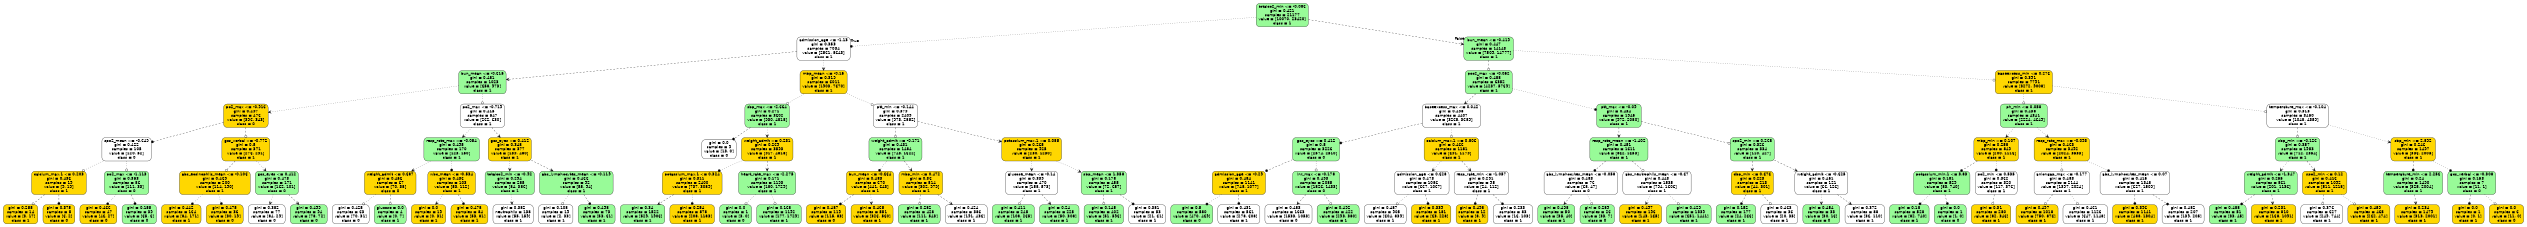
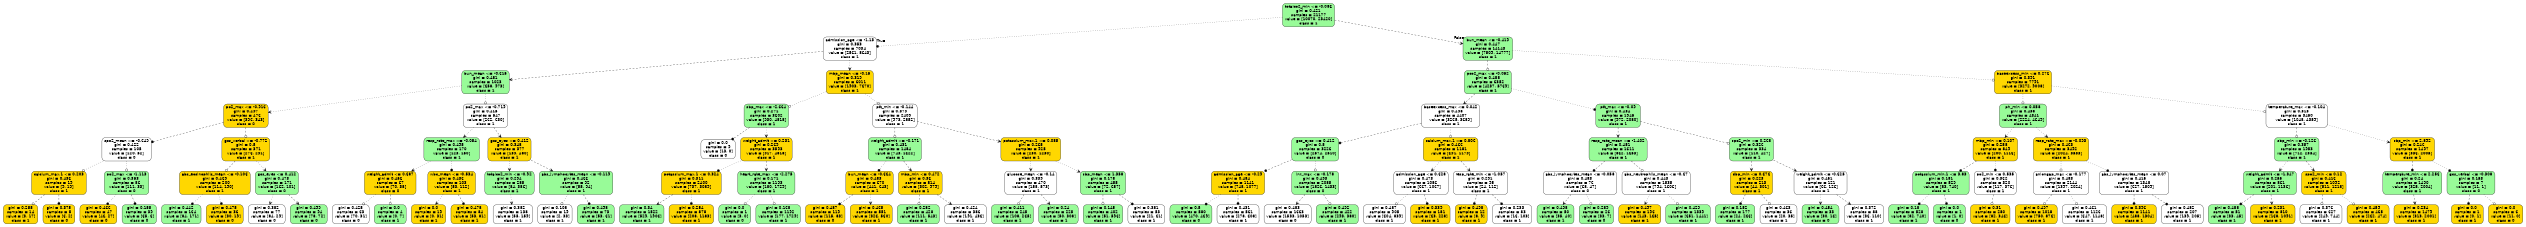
  digraph {
    node [color=black fillcolor=palegreen fontname=helvetica shape=box style="filled, rounded"]
    edge [arrowhead=vee fontname=helvetica style=dashed]
    n1 [label="totalco2_min <= -0.086\ngini = 0.421\nsamples = 21177\nvalue = [10070, 23420]\nclass = 1"]
    n2 [fillcolor=white label="admission_age <= -1.13\ngini = 0.353\nsamples = 7034\nvalue = [2561, 8643]\nclass = 1"]
    n3 [label="bun_mean <= -0.419\ngini = 0.447\nsamples = 14143\nvalue = [7509, 14777]\nclass = 1"]
    n4 [label="bun_mean <= -0.615\ngini = 0.481\nsamples = 1023\nvalue = [658, 973]\nclass = 1"]
    n5 [fillcolor=gold label="mbp_mean <= -0.15\ngini = 0.319\nsamples = 6011\nvalue = [1903, 7670]\nclass = 1"]
    n6 [label="pco2_max <= -0.052\ngini = 0.488\nsamples = 6352\nvalue = [4237, 5769]\nclass = 1"]
    n7 [fillcolor=gold label="baseexcess_min <= 0.276\ngini = 0.391\nsamples = 7791\nvalue = [3272, 9008]\nclass = 1"]
    n8 [fillcolor=gold label="po2_max <= -0.916\ngini = 0.497\nsamples = 476\nvalue = [396, 343]\nclass = 0"]
    n9 [fillcolor=white label="po2_max <= -0.719\ngini = 0.415\nsamples = 547\nvalue = [262, 630]\nclass = 1"]
    n10 [label="sbp_max <= -2.664\ngini = 0.271\nsamples = 3602\nvalue = [930, 4818]\nclass = 1"]
    n11 [fillcolor=white label="ptt_min <= -0.144\ngini = 0.379\nsamples = 2409\nvalue = [973, 2852]\nclass = 1"]
    n12 [fillcolor=white label="spo2_mean <= -0.649\ngini = 0.422\nsamples = 105\nvalue = [120, 52]\nclass = 0"]
    n13 [fillcolor=gold label="gcs_verbal <= -0.772\ngini = 0.5\nsamples = 371\nvalue = [276, 291]\nclass = 1"]
    n14 [label="resp_rate_max <= -0.054\ngini = 0.495\nsamples = 170\nvalue = [123, 150]\nclass = 1"]
    n15 [fillcolor=gold label="gcs_eyes <= 0.412\ngini = 0.348\nsamples = 377\nvalue = [139, 480]\nclass = 1"]
    n16 [fillcolor=gold label="calcium_max.1 <= 0.203\ngini = 0.436\nsamples = 19\nvalue = [9, 19]\nclass = 1"]
    n17 [label="po2_max <= -1.113\ngini = 0.353\nsamples = 86\nvalue = [111, 33]\nclass = 0"]
    n18 [fillcolor=gold label="abs_eosinophils_mean <= -0.106\ngini = 0.469\nsamples = 200\nvalue = [114, 190]\nclass = 1"]
    n19 [label="gcs_eyes <= 0.412\ngini = 0.473\nsamples = 171\nvalue = [162, 101]\nclass = 0"]
    n20 [fillcolor=gold label="gini = 0.255\nsamples = 14\nvalue = [3, 17]\nclass = 1"]
    n21 [fillcolor=gold label="gini = 0.375\nsamples = 5\nvalue = [6, 2]\nclass = 0"]
    n22 [fillcolor=gold label="gini = 0.466\nsamples = 47\nvalue = [46, 27]\nclass = 0"]
    n23 [label="gini = 0.155\nsamples = 39\nvalue = [65, 6]\nclass = 0"]
-   n24 [fillcolor=gold label="gini = 0.442\nsamples = 164\nvalue = [84, 171]\nclass = 1"]
+   n24 [label="gini = 0.442\nsamples = 164\nvalue = [84, 171]\nclass = 1"]
    n25 [fillcolor=gold label="gini = 0.475\nsamples = 36\nvalue = [30, 19]\nclass = 0"]
    n26 [fillcolor=white label="gini = 0.382\nsamples = 77\nvalue = [84, 29]\nclass = 0"]
    n27 [label="gini = 0.499\nsamples = 94\nvalue = [78, 72]\nclass = 0"]
    n28 [fillcolor=gold label="weight_admit <= 0.687\ngini = 0.456\nsamples = 67\nvalue = [70, 38]\nclass = 0"]
    n29 [fillcolor=gold label="wbc_mean <= -0.534\ngini = 0.436\nsamples = 103\nvalue = [53, 112]\nclass = 1"]
    n30 [label="totalco2_min <= -0.92\ngini = 0.294\nsamples = 285\nvalue = [84, 386]\nclass = 1"]
    n31 [label="abs_lymphocytes_mean <= -0.119\ngini = 0.466\nsamples = 92\nvalue = [55, 94]\nclass = 1"]
    n32 [fillcolor=white label="gini = 0.425\nsamples = 63\nvalue = [70, 31]\nclass = 0"]
-   n33 [label="glucose = 0.0\nsamples = 4\nvalue = [0, 7]\nclass = 1"]
+   n33 [label="gini = 0.0\nsamples = 4\nvalue = [0, 7]\nclass = 1"]
    n34 [fillcolor=gold label="gini = 0.0\nsamples = 19\nvalue = [0, 31]\nclass = 1"]
    n35 [fillcolor=gold label="gini = 0.478\nsamples = 84\nvalue = [53, 81]\nclass = 1"]
-   n36 [fillcolor=white label="gini = 0.382\nneutrophils = 138\nvalue = [55, 159]\nclass = 1"]
+   n36 [fillcolor=white label="gini = 0.382\nsamples = 138\nvalue = [55, 159]\nclass = 1"]
    n37 [fillcolor=white label="gini = 0.108\nsamples = 19\nvalue = [2, 33]\nclass = 1"]
    n38 [label="gini = 0.498\nsamples = 73\nvalue = [53, 61]\nclass = 1"]
    n39 [fillcolor=white label="gini = 0.0\nsamples = 9\nvalue = [13, 0]\nclass = 0"]
    n40 [fillcolor=gold label="weight_admit <= 0.231\ngini = 0.269\nsamples = 3593\nvalue = [917, 4818]\nclass = 1"]
    n41 [label="weight_admit <= -0.171\ngini = 0.431\nsamples = 1484\nvalue = [743, 1622]\nclass = 1"]
    n42 [fillcolor=gold label="potassium_max.1 <= 0.085\ngini = 0.265\nsamples = 925\nvalue = [230, 1230]\nclass = 1"]
    n43 [fillcolor=gold label="potassium_max.1 <= 0.324\ngini = 0.311\nsamples = 2400\nvalue = [737, 3089]\nclass = 1"]
    n44 [label="heart_rate_max <= -2.275\ngini = 0.171\nsamples = 1193\nvalue = [180, 1729]\nclass = 1"]
    n45 [label="gini = 0.34\nsamples = 1522\nvalue = [529, 1906]\nclass = 1"]
    n46 [fillcolor=gold label="gini = 0.254\nsamples = 878\nvalue = [208, 1183]\nclass = 1"]
    n47 [label="gini = 0.0\nsamples = 1\nvalue = [3, 0]\nclass = 0"]
    n48 [label="gini = 0.168\nsamples = 1192\nvalue = [177, 1729]\nclass = 1"]
    n49 [fillcolor=gold label="bun_mean <= -0.664\ngini = 0.483\nsamples = 670\nvalue = [441, 643]\nclass = 1"]
    n50 [fillcolor=gold label="mbp_min <= 0.472\ngini = 0.36\nsamples = 814\nvalue = [302, 979]\nclass = 1"]
    n51 [fillcolor=white label="glucose_mean <= -0.14\ngini = 0.339\nsamples = 470\nvalue = [158, 573]\nclass = 1"]
    n52 [label="sbp_mean <= 1.358\ngini = 0.178\nsamples = 455\nvalue = [72, 657]\nclass = 1"]
    n53 [fillcolor=gold label="gini = 0.487\nsamples = 119\nvalue = [115, 83]\nclass = 0"]
    n54 [fillcolor=gold label="gini = 0.465\nsamples = 551\nvalue = [326, 560]\nclass = 1"]
    n55 [label="gini = 0.282\nsamples = 428\nvalue = [111, 543]\nclass = 1"]
    n56 [fillcolor=white label="gini = 0.424\nsamples = 386\nvalue = [191, 436]\nclass = 1"]
    n57 [label="gini = 0.411\nsamples = 245\nvalue = [108, 265]\nclass = 1"]
    n58 [label="gini = 0.24\nsamples = 225\nvalue = [50, 308]\nclass = 1"]
    n59 [label="gini = 0.145\nsamples = 402\nvalue = [51, 596]\nclass = 1"]
    n60 [fillcolor=white label="gini = 0.381\nsamples = 53\nvalue = [21, 61]\nclass = 1"]
    n61 [fillcolor=white label="baseexcess_max <= 0.042\ngini = 0.498\nsamples = 4407\nvalue = [3265, 3689]\nclass = 1"]
    n62 [label="ptt_max <= -0.09\ngini = 0.434\nsamples = 1945\nvalue = [972, 2080]\nclass = 1"]
    n63 [label="ph_min <= 0.058\ngini = 0.438\nsamples = 4341\nvalue = [2224, 4649]\nclass = 1"]
    n64 [fillcolor=white label="temperature_max <= -0.104\ngini = 0.313\nsamples = 3450\nvalue = [1048, 4359]\nclass = 1"]
    n65 [label="gcs_eyes <= 0.412\ngini = 0.5\nsamples = 3226\nvalue = [2574, 2510]\nclass = 0"]
    n66 [fillcolor=gold label="calcium_max.1 <= 0.806\ngini = 0.466\nsamples = 1181\nvalue = [691, 1179]\nclass = 1"]
    n67 [label="resp_rate_mean <= -1.402\ngini = 0.451\nsamples = 1611\nvalue = [862, 1653]\nclass = 1"]
    n68 [label="spo2_min <= 0.268\ngini = 0.326\nsamples = 334\nvalue = [110, 427]\nclass = 1"]
    n69 [fillcolor=gold label="admission_age <= -0.29\ngini = 0.484\nsamples = 1141\nvalue = [748, 1077]\nclass = 1"]
    n70 [label="inr_max <= -0.178\ngini = 0.493\nsamples = 2085\nvalue = [1826, 1433]\nclass = 0"]
    n71 [fillcolor=white label="admission_age <= 0.628\ngini = 0.473\nsamples = 1086\nvalue = [667, 1067]\nclass = 1"]
    n72 [fillcolor=white label="resp_rate_min <= -1.057\ngini = 0.291\nsamples = 95\nvalue = [24, 112]\nclass = 1"]
    n73 [label="gini = 0.5\nsamples = 580\nvalue = [470, 469]\nclass = 0"]
    n74 [fillcolor=white label="gini = 0.431\nsamples = 561\nvalue = [278, 608]\nclass = 1"]
    n75 [fillcolor=white label="gini = 0.483\nsamples = 1663\nvalue = [1533, 1053]\nclass = 0"]
    n76 [label="gini = 0.492\nsamples = 422\nvalue = [293, 380]\nclass = 1"]
    n77 [fillcolor=white label="gini = 0.487\nsamples = 905\nvalue = [604, 839]\nclass = 1"]
    n78 [fillcolor=gold label="gini = 0.339\nsamples = 181\nvalue = [63, 228]\nclass = 1"]
    n79 [fillcolor=gold label="gini = 0.498\nsamples = 12\nvalue = [8, 9]\nclass = 1"]
    n80 [fillcolor=white label="gini = 0.233\nsamples = 83\nvalue = [16, 103]\nclass = 1"]
    n81 [fillcolor=white label="abs_lymphocytes_mean <= -0.058\ngini = 0.483\nsamples = 76\nvalue = [68, 47]\nclass = 0"]
    n82 [fillcolor=white label="abs_neutrophils_mean <= -0.67\ngini = 0.443\nsamples = 1535\nvalue = [794, 1606]\nclass = 1"]
    n83 [fillcolor=gold label="dbp_min <= 0.676\ngini = 0.223\nsamples = 213\nvalue = [44, 301]\nclass = 1"]
    n84 [fillcolor=white label="weight_admit <= -0.625\ngini = 0.451\nsamples = 121\nvalue = [66, 126]\nclass = 1"]
    n85 [label="gini = 0.498\nsamples = 50\nvalue = [35, 40]\nclass = 1"]
    n86 [label="gini = 0.289\nsamples = 26\nvalue = [33, 7]\nclass = 0"]
    n87 [fillcolor=gold label="gini = 0.497\nsamples = 196\nvalue = [143, 165]\nclass = 1"]
    n88 [label="gini = 0.429\nsamples = 1339\nvalue = [651, 1441]\nclass = 1"]
    n89 [label="gini = 0.152\nsamples = 177\nvalue = [24, 266]\nclass = 1"]
    n90 [fillcolor=white label="gini = 0.463\nsamples = 36\nvalue = [20, 35]\nclass = 1"]
    n91 [label="gini = 0.454\nsamples = 33\nvalue = [30, 16]\nclass = 0"]
    n92 [fillcolor=white label="gini = 0.372\nsamples = 88\nvalue = [36, 110]\nclass = 1"]
    n93 [fillcolor=gold label="mbp_min <= 0.107\ngini = 0.258\nsamples = 849\nvalue = [200, 1116]\nclass = 1"]
    n94 [fillcolor=gold label="resp_rate_max <= -0.093\ngini = 0.463\nsamples = 3492\nvalue = [2024, 3533]\nclass = 1"]
    n95 [label="sbp_min <= -0.126\ngini = 0.357\nsamples = 1953\nvalue = [712, 2354]\nclass = 1"]
    n96 [fillcolor=gold label="sbp_min <= 2.892\ngini = 0.246\nsamples = 1497\nvalue = [336, 2005]\nclass = 1"]
    n97 [label="potassium_min.1 <= 3.83\ngini = 0.181\nsamples = 529\nvalue = [83, 740]\nclass = 1"]
    n98 [fillcolor=white label="po2_min <= 0.535\ngini = 0.362\nsamples = 320\nvalue = [117, 376]\nclass = 1"]
    n99 [fillcolor=white label="aniongap_max <= -0.177\ngini = 0.483\nsamples = 2144\nvalue = [1397, 2024]\nclass = 1"]
    n100 [fillcolor=white label="abs_lymphocytes_mean <= 0.07\ngini = 0.415\nsamples = 1348\nvalue = [627, 1509]\nclass = 1"]
    n101 [label="gini = 0.18\nsamples = 528\nvalue = [82, 740]\nclass = 1"]
    n102 [label="gini = 0.0\nsamples = 1\nvalue = [1, 0]\nclass = 0"]
    n103 [fillcolor=gold label="gini = 0.31\nsamples = 280\nvalue = [82, 346]\nclass = 1"]
    n104 [fillcolor=gold label="gini = 0.497\nsamples = 1018\nvalue = [750, 876]\nclass = 1"]
    n105 [fillcolor=white label="gini = 0.461\nsamples = 1126\nvalue = [647, 1148]\nclass = 1"]
    n106 [fillcolor=gold label="gini = 0.396\nsamples = 1141\nvalue = [488, 1304]\nclass = 1"]
    n107 [fillcolor=white label="gini = 0.482\nsamples = 207\nvalue = [139, 205]\nclass = 1"]
    n108 [label="weight_admit <= -1.347\ngini = 0.255\nsamples = 861\nvalue = [201, 1136]\nclass = 1"]
    n109 [fillcolor=gold label="spo2_min <= 0.12\ngini = 0.416\nsamples = 1092\nvalue = [511, 1218]\nclass = 1"]
    n110 [label="temperature_min <= 2.256\ngini = 0.24\nsamples = 1490\nvalue = [325, 2004]\nclass = 1"]
    n111 [label="gcs_verbal <= -0.308\ngini = 0.153\nsamples = 7\nvalue = [11, 1]\nclass = 0"]
    n112 [label="gini = 0.488\nsamples = 51\nvalue = [33, 45]\nclass = 1"]
    n113 [fillcolor=gold label="gini = 0.231\nsamples = 810\nvalue = [168, 1091]\nclass = 1"]
    n114 [fillcolor=white label="gini = 0.376\nsamples = 627\nvalue = [249, 744]\nclass = 1"]
    n115 [fillcolor=gold label="gini = 0.459\nsamples = 465\nvalue = [262, 474]\nclass = 1"]
    n116 [fillcolor=gold label="gini = 0.234\nsamples = 1479\nvalue = [313, 2001]\nclass = 1"]
    n117 [fillcolor=gold label="gini = 0.0\nsamples = 1\nvalue = [0, 1]\nclass = 1"]
    n118 [fillcolor=gold label="gini = 0.0\nsamples = 6\nvalue = [11, 0]\nclass = 0"]
    n1 -> n2 [arrowhead=dot headlabel=True labelangle=45 labeldistance=2.5 style=dotted]
    n1 -> n3 [headlabel=False labelangle=-45 labeldistance=2.5]
    n2 -> n4
    n2 -> n5 [style=dotted]
    n3 -> n6 [arrowhead=odot]
    n3 -> n7 [arrowhead=odot style=dotted]
    n4 -> n8 [style=dotted]
    n4 -> n9 [arrowhead=odot style=dotted]
    n5 -> n10 [arrowhead=odot style=dotted]
    n5 -> n11 [arrowhead=odot style=dotted]
    n6 -> n61
    n6 -> n62 [arrowhead=dot style=dotted]
    n7 -> n63 [arrowhead=odot style=dotted]
    n7 -> n64 [arrowhead=odot style=dotted]
    n8 -> n12 [arrowhead=dot]
    n8 -> n13 [arrowhead=odot]
    n9 -> n14 [style=dotted]
    n9 -> n15
    n10 -> n39 [arrowhead=dot]
    n10 -> n40 [style=dotted]
    n11 -> n41 [arrowhead=odot]
    n11 -> n42
    n12 -> n16 [arrowhead=odot style=dotted]
    n12 -> n17 [arrowhead=odot style=dotted]
    n13 -> n18 [arrowhead=odot]
    n13 -> n19 [style=dotted]
    n14 -> n28 [style=dotted]
    n14 -> n29 [arrowhead=dot style=dotted]
    n15 -> n30 [style=dotted]
    n15 -> n31
    n16 -> n20 [arrowhead=odot]
    n16 -> n21 [arrowhead=dot]
    n17 -> n22 [arrowhead=dot style=dotted]
    n17 -> n23 [arrowhead=dot]
    n18 -> n24 [arrowhead=dot style=dotted]
    n18 -> n25 [arrowhead=dot style=dotted]
    n19 -> n26 [style=dotted]
    n19 -> n27
    n28 -> n32 [arrowhead=odot style=dotted]
    n28 -> n33 [arrowhead=odot]
    n29 -> n34 [style=dotted]
    n29 -> n35 [arrowhead=dot]
    n30 -> n36 [style=dotted]
    n31 -> n37 [arrowhead=odot style=dotted]
    n31 -> n38 [arrowhead=dot]
    n40 -> n43 [arrowhead=dot style=dotted]
    n40 -> n44
    n41 -> n49 [arrowhead=dot style=dotted]
    n41 -> n50
    n42 -> n51 [style=dotted]
    n42 -> n52 [style=dotted]
    n43 -> n45
    n43 -> n46 [arrowhead=dot style=dotted]
    n44 -> n47 [arrowhead=odot style=dotted]
    n44 -> n48 [arrowhead=odot style=dotted]
    n49 -> n53 [arrowhead=dot]
    n49 -> n54 [style=dotted]
    n50 -> n55 [arrowhead=odot]
    n50 -> n56
    n51 -> n57 [arrowhead=odot]
    n51 -> n58
    n52 -> n59 [arrowhead=odot]
    n52 -> n60 [arrowhead=dot]
    n61 -> n65 [arrowhead=dot]
    n61 -> n66 [arrowhead=odot style=dotted]
    n62 -> n67
    n62 -> n68 [arrowhead=odot]
    n63 -> n93 [style=dotted]
    n63 -> n94 [style=dotted]
    n64 -> n95 [arrowhead=odot]
    n64 -> n96 [style=dotted]
    n65 -> n69 [arrowhead=dot]
    n65 -> n70 [arrowhead=odot style=dotted]
    n66 -> n71 [style=dotted]
    n66 -> n72
    n67 -> n81 [arrowhead=dot]
    n67 -> n82 [arrowhead=odot]
    n68 -> n83
    n68 -> n84
    n69 -> n73 [arrowhead=dot style=dotted]
    n69 -> n74 [arrowhead=dot]
    n70 -> n75
    n70 -> n76 [arrowhead=odot]
    n71 -> n77 [arrowhead=odot style=dotted]
    n71 -> n78 [arrowhead=dot]
    n72 -> n79 [arrowhead=dot]
    n72 -> n80 [arrowhead=dot]
    n81 -> n85
    n81 -> n86 [arrowhead=odot style=dotted]
    n82 -> n87 [style=dotted]
    n82 -> n88 [arrowhead=odot style=dotted]
    n83 -> n89 [arrowhead=dot]
    n83 -> n90 [arrowhead=odot]
    n84 -> n91 [style=dotted]
    n84 -> n92
    n93 -> n97 [arrowhead=dot]
    n93 -> n98 [arrowhead=dot style=dotted]
    n94 -> n99 [arrowhead=odot style=dotted]
    n94 -> n100 [arrowhead=dot style=dotted]
    n95 -> n108 [style=dotted]
    n95 -> n109
    n96 -> n110 [arrowhead=dot]
    n96 -> n111 [arrowhead=dot style=dotted]
    n97 -> n101 [arrowhead=dot style=dotted]
    n97 -> n102 [arrowhead=dot]
    n98 -> n103 [arrowhead=odot]
    n99 -> n104 [arrowhead=odot]
    n99 -> n105 [arrowhead=odot style=dotted]
    n100 -> n106 [arrowhead=dot]
    n100 -> n107 [arrowhead=dot]
    n108 -> n112 [arrowhead=dot]
    n108 -> n113
    n109 -> n114 [arrowhead=odot]
    n109 -> n115 [arrowhead=odot style=dotted]
    n110 -> n116
    n111 -> n117 [arrowhead=dot]
    n111 -> n118 [arrowhead=odot style=dotted]
  }
